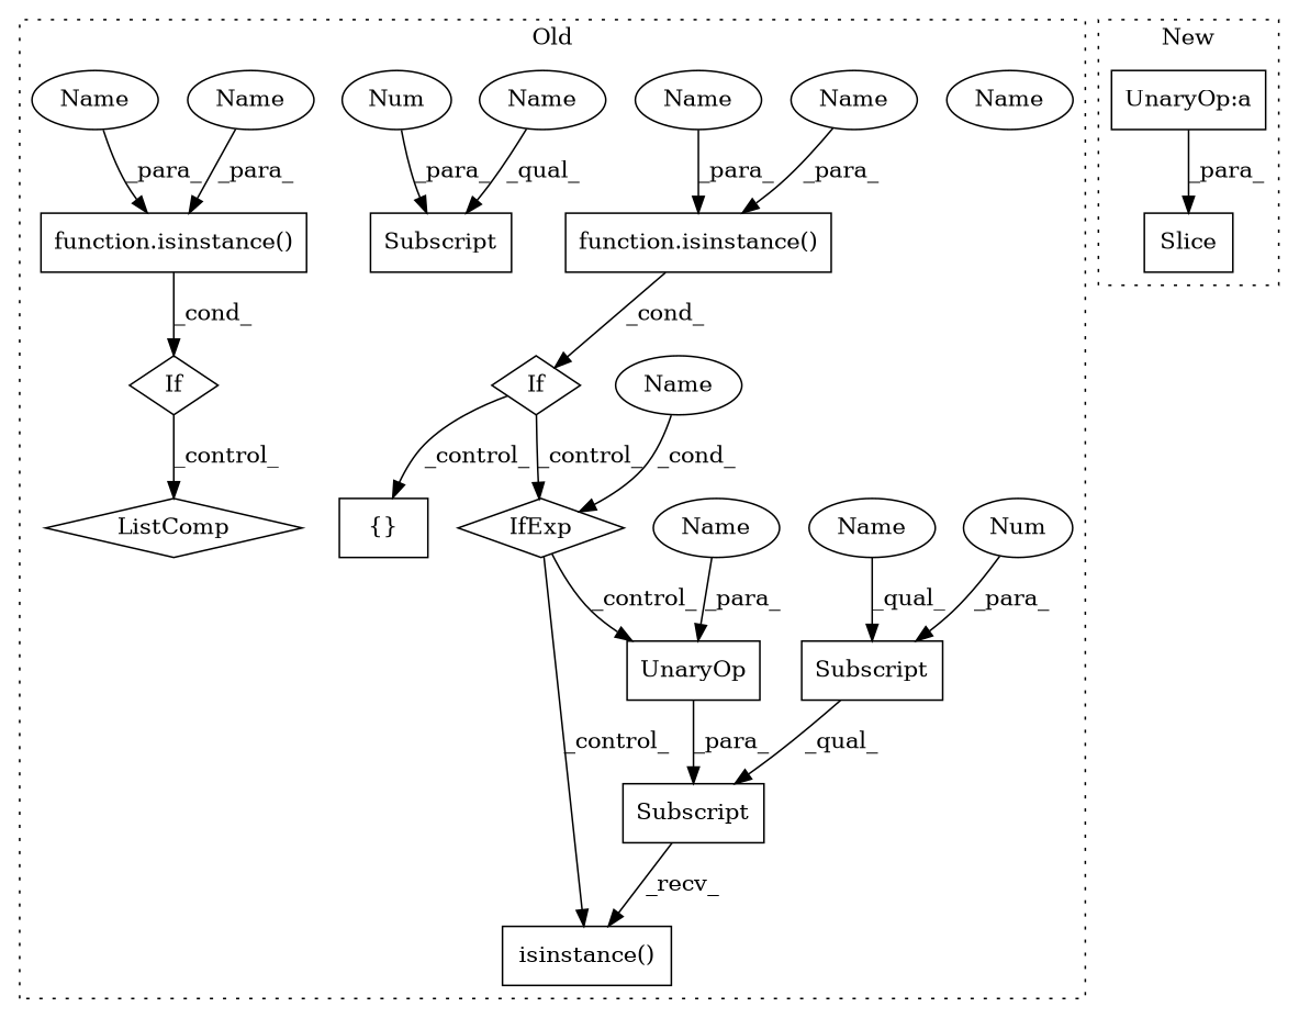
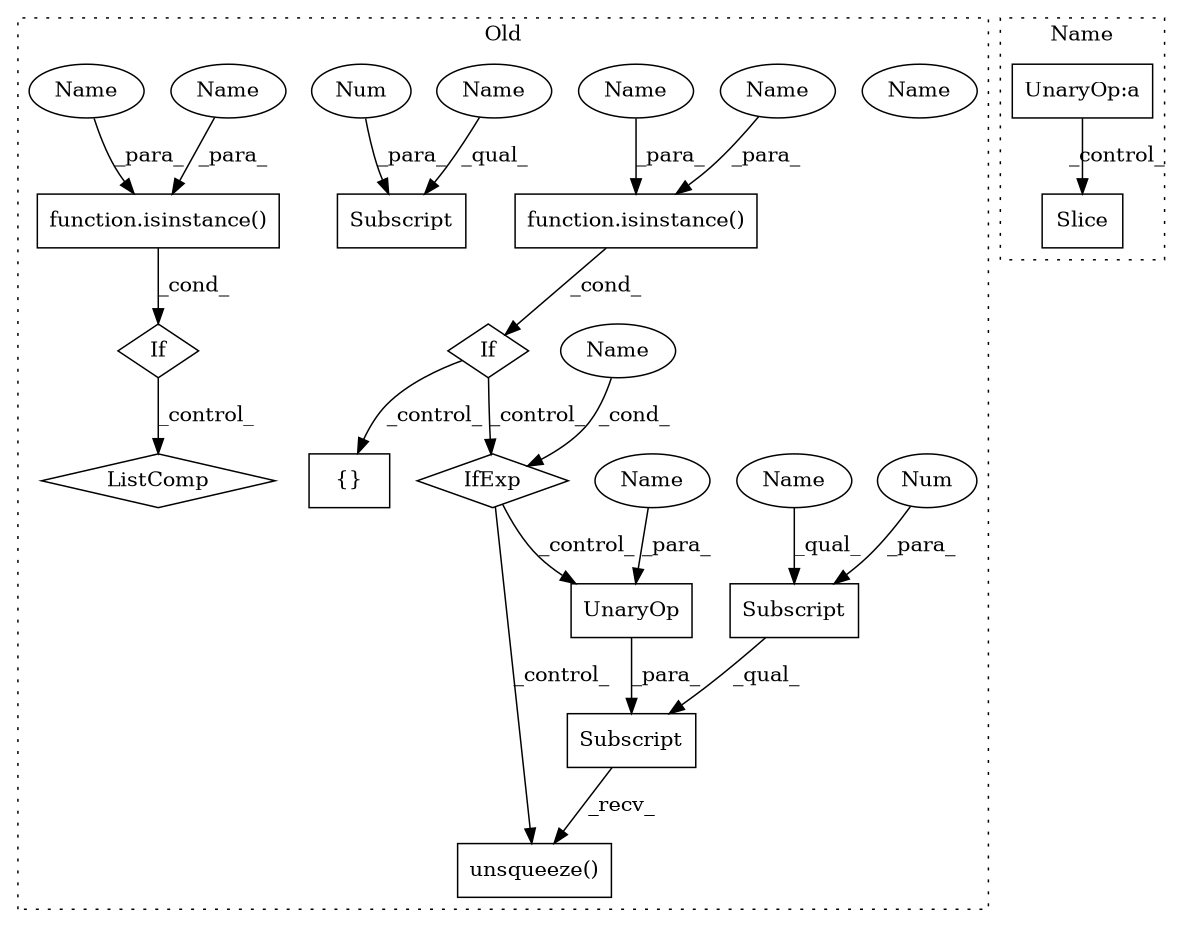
  digraph {
    node [a=87 l=5 s=6975 shape=ellipse]
-   n1 [a=75 l=34 label="isinstance()" shape=box]
+   n1 [a=75 l=34 label="unsqueeze()" shape=box]
    n2 [l=13 label=Name s=7013]
    n3 [a=85 label=UnaryOp shape=box]
    n4 [a=96 l="3,18" label=If s="6922,6948" shape=diamond]
    n5 [a=63 l="17,0" label=Subscript s="6975,0" shape=box]
    n6 [a=59 l="1,0" label="{}" s="7063,7106" shape=box]
    n7 [a=63 l="8,0" label=Subscript s="6975,0" shape=box]
    n8 [a=63 l="8,0" label=Subscript s="7072,0" shape=box]
    n9 [a=51 l="4,6" label=IfExp s="7009,7026" shape=diamond]
    n10 [a=75 l="11,1" label="function.isinstance()" s="6056,6078" shape=box]
    n11 [a=96 l="3,14" label=If s="6053,6079" shape=diamond]
    n12 [a=106 l=44 label=ListComp s=6101 shape=diamond]
    n13 [a=75 l="11,1" label="function.isinstance()" s="6925,6947" shape=box]
    n14 [a=76 l=1 label=Num s=7078]
    n15 [a=76 l=1 label=Num s=6981]
    n16 [l=1 label=Name s=6987]
    n17 [l=4 label=Name s=6943]
    n18 [l=4 label=Name s=6074]
    n19 [l=13 label=Name s=7013]
    n20 [label=Name]
    n21 [label=Name s=6936]
    n22 [label=Name s=6067]
    n23 [label=Name s=7072]
    n24 [a=80 l=14 label=Slice s=7042 shape=box]
    n25 [a=61 l=14 label="UnaryOp:a" s=7042 shape=box]
    subgraph cluster_1 {
      label=Old
      style=dotted
      n1
      n2
      n3
      n4
      n5
      n6
      n7
      n8
      n9
      n10
      n11
      n12
      n13
      n14
      n15
      n16
      n17
      n18
      n19
      n20
      n21
      n22
      n23
    }
    subgraph cluster_2 {
-     label=New
+     label=Name
      style=dotted
      n24
      n25
    }
    n3 -> n5 [label=_para_]
    n4 -> n6 [label=_control_]
    n4 -> n9 [label=_control_]
    n5 -> n1 [label=_recv_]
    n7 -> n5 [label=_qual_]
    n9 -> n1 [label=_control_]
    n9 -> n3 [label=_control_]
    n10 -> n11 [label=_cond_]
    n11 -> n12 [label=_control_]
    n13 -> n4 [label=_cond_]
    n14 -> n8 [label=_para_]
    n15 -> n7 [label=_para_]
    n16 -> n3 [label=_para_]
    n17 -> n13 [label=_para_]
    n18 -> n10 [label=_para_]
    n19 -> n9 [label=_cond_]
    n20 -> n7 [label=_qual_]
    n21 -> n13 [label=_para_]
    n22 -> n10 [label=_para_]
    n23 -> n8 [label=_qual_]
-   n25 -> n24 [label=_para_]
+   n25 -> n24 [label=_control_]
  }
